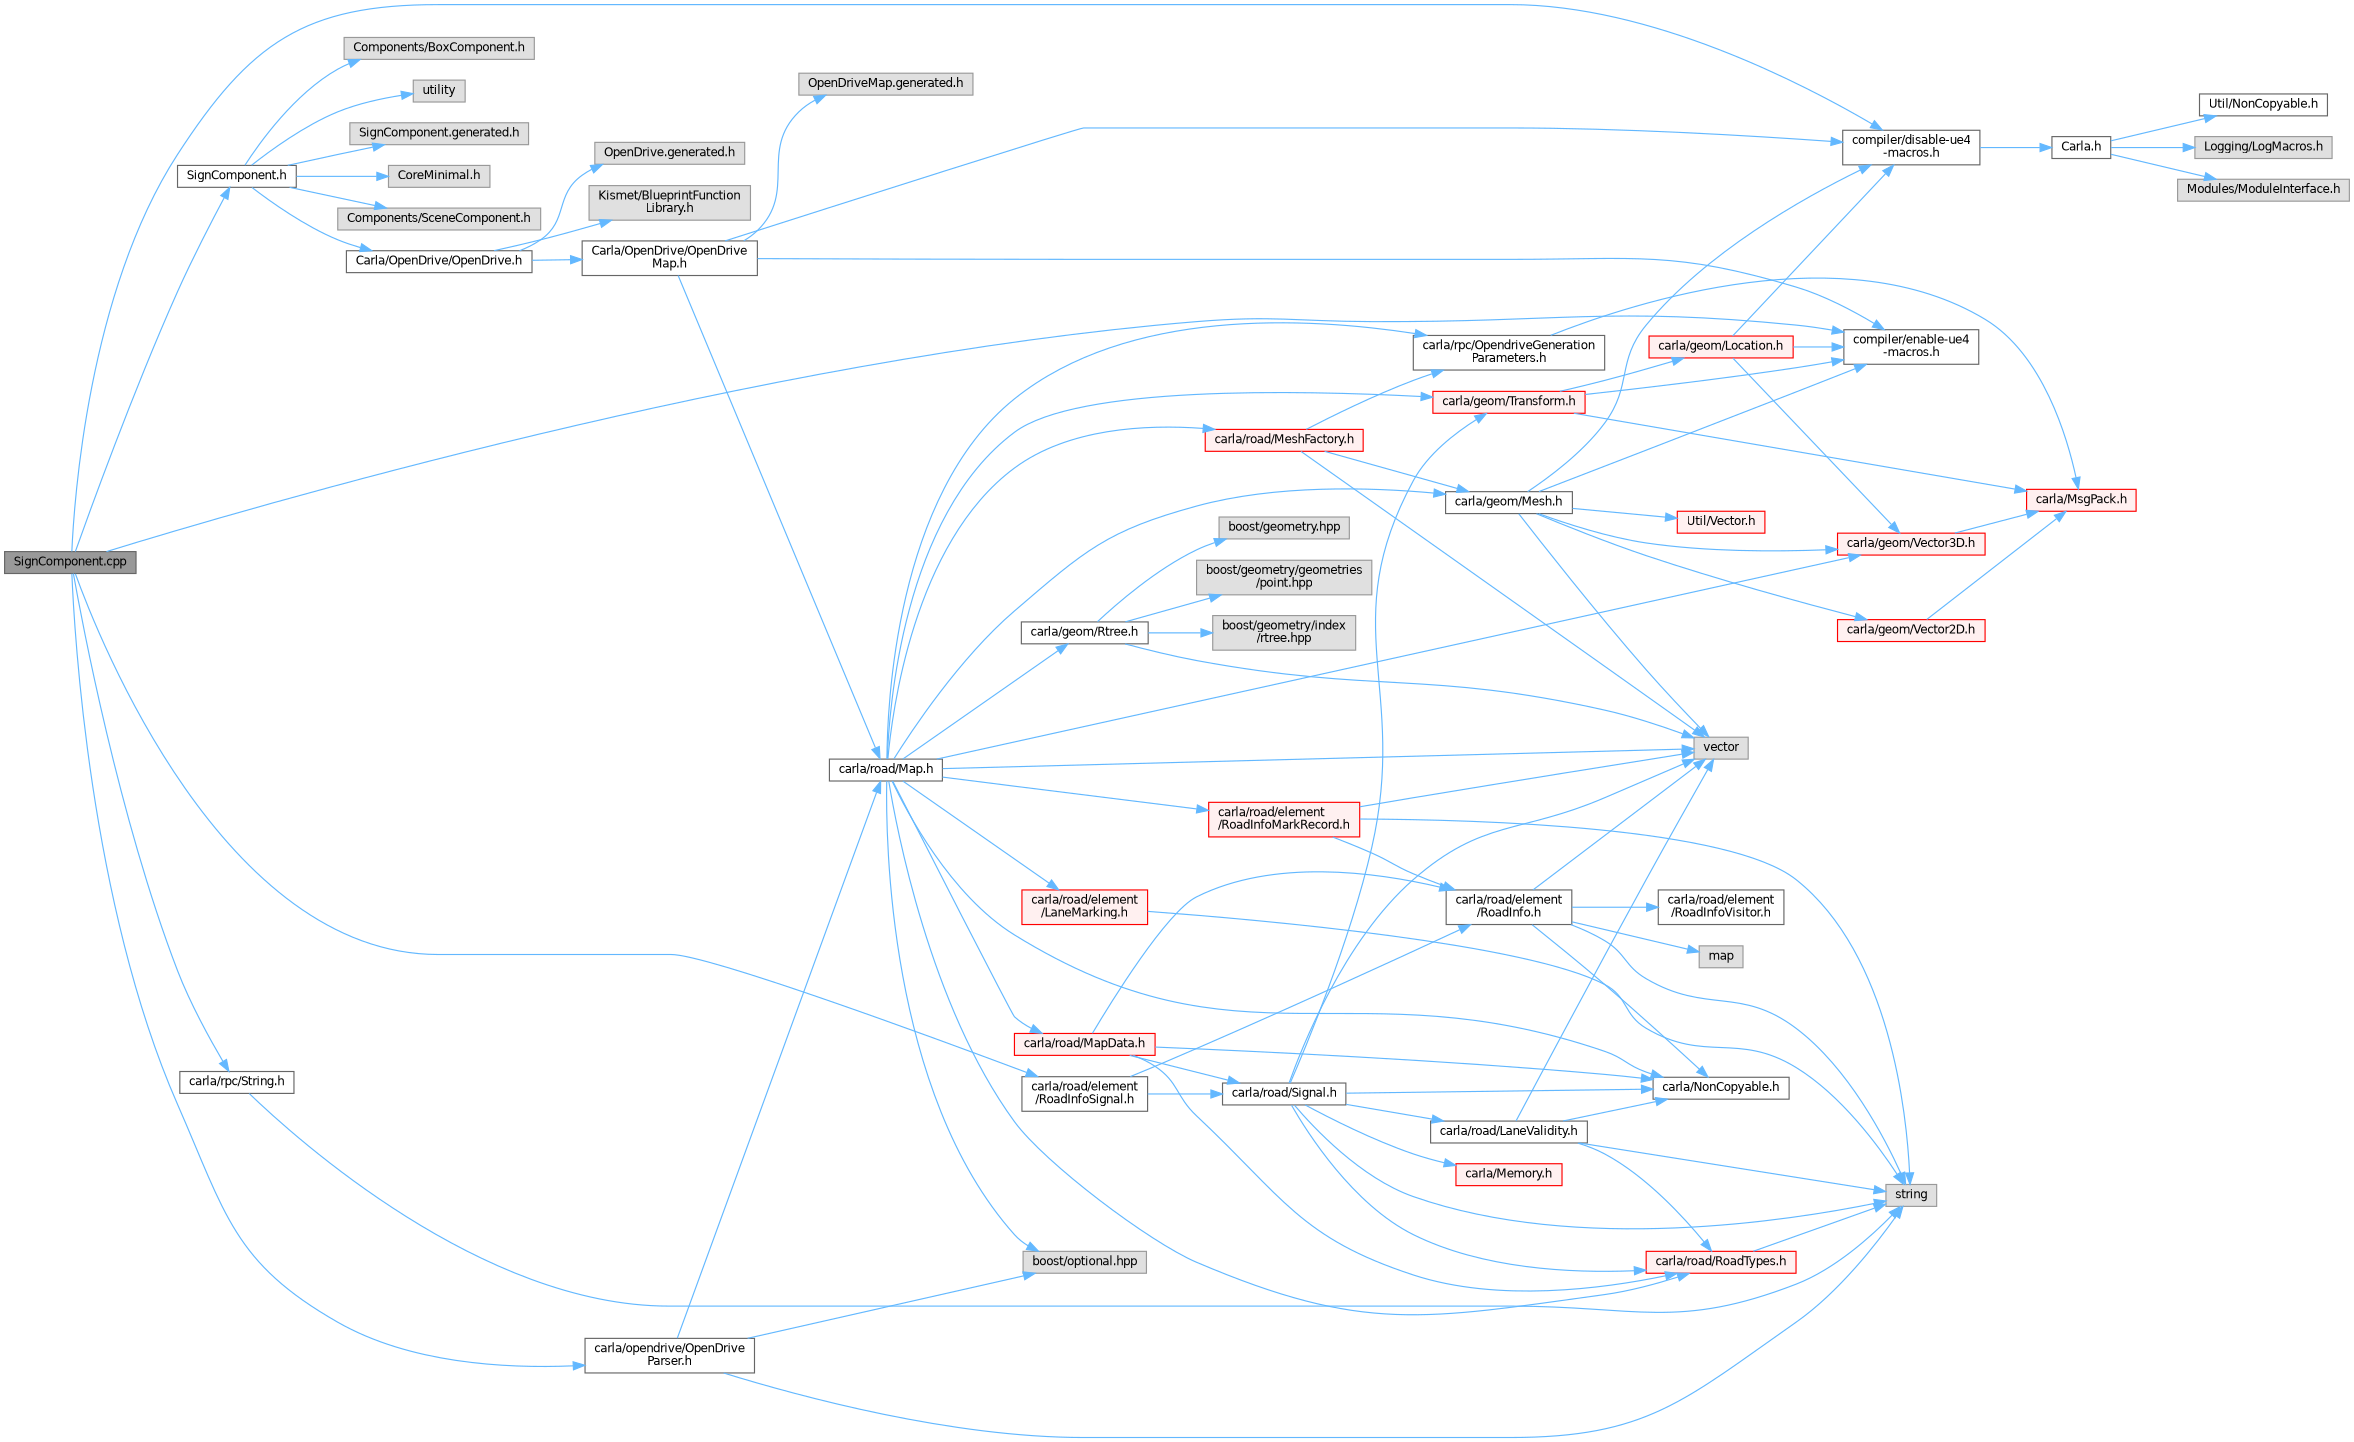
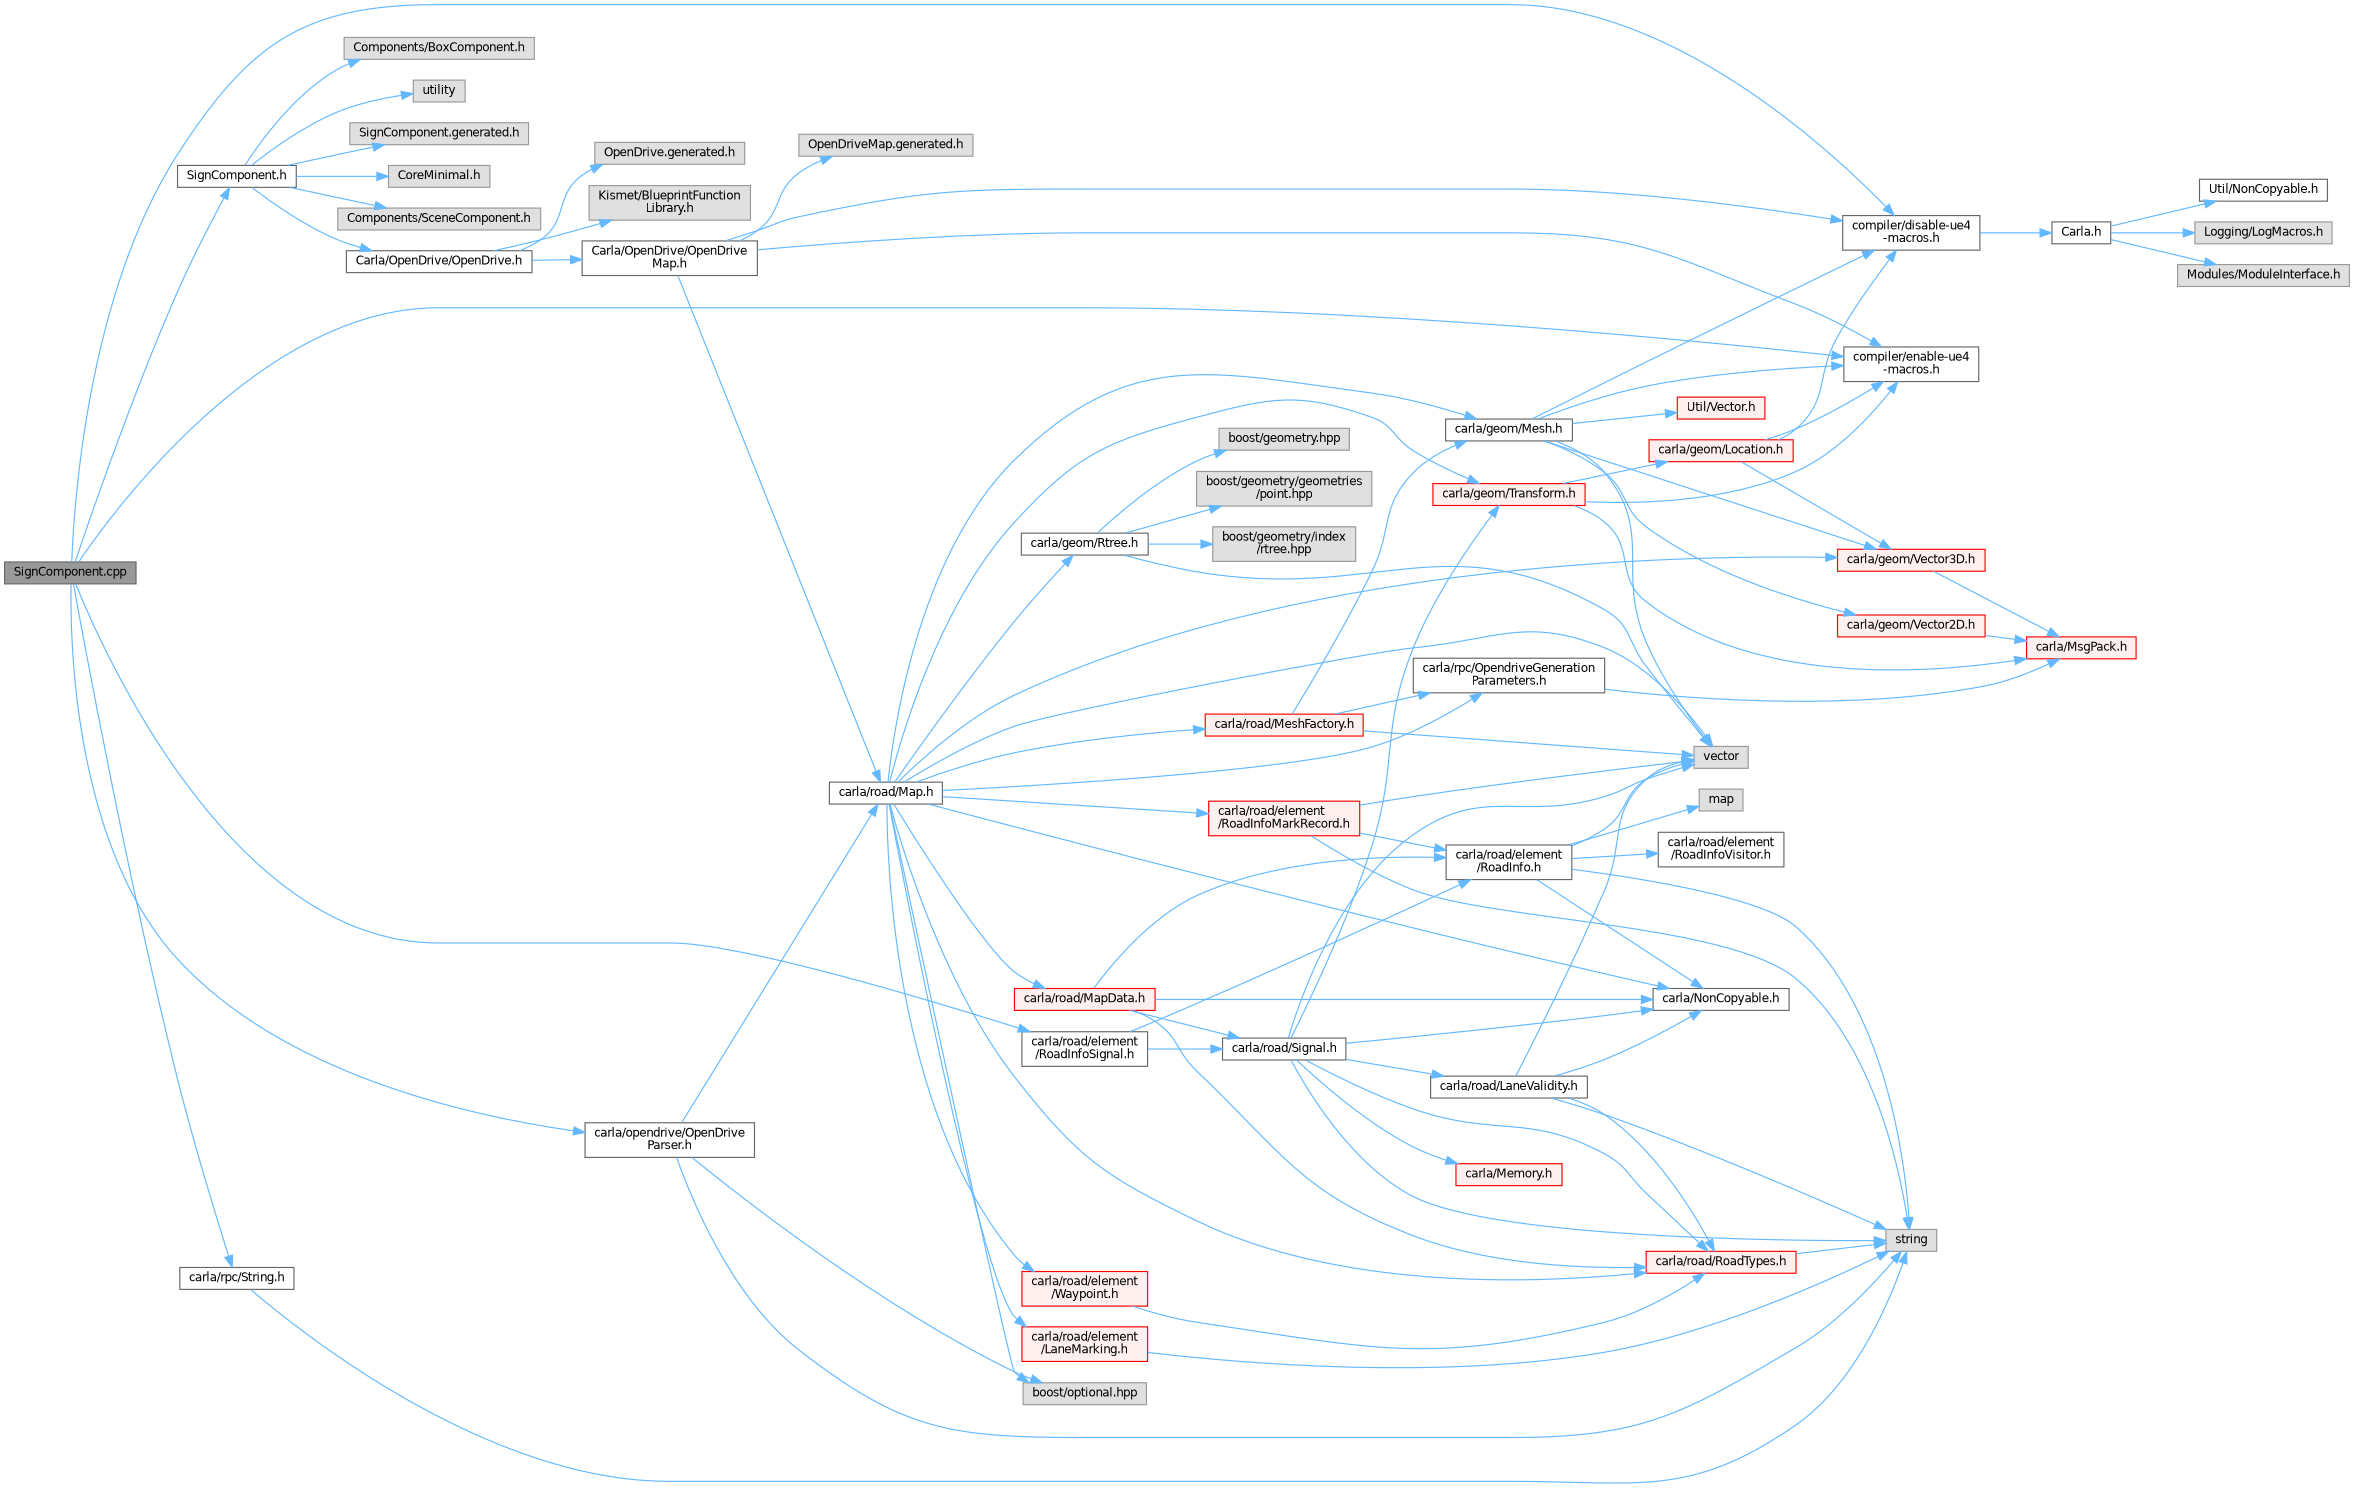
  digraph {
    rankdir=LR
    node [color=grey40 fillcolor=white fontname=Helvetica fontsize=10 shape=box style=filled]
    edge [color=steelblue1 fontname=Helvetica fontsize=10 labelfontname=Helvetica labelfontsize=10 style=solid]
    n1 [color=gray40 fillcolor=grey60 fontcolor=black height=0.2 label="SignComponent.cpp" width=0.4]
    n2 [height=0.2 label="SignComponent.h" width=0.4]
    n3 [height=0.2 label="compiler/disable-ue4\l-macros.h" width=0.4]
    n4 [height=0.2 label="compiler/enable-ue4\l-macros.h" width=0.4]
    n5 [height=0.2 label="carla/opendrive/OpenDrive\lParser.h" width=0.4]
    n6 [height=0.2 label="carla/road/element\l/RoadInfoSignal.h" width=0.4]
    n7 [height=0.2 label="carla/rpc/String.h" width=0.4]
    n8 [color=grey60 fillcolor="#E0E0E0" height=0.2 label="CoreMinimal.h" width=0.4]
    n9 [color=grey60 fillcolor="#E0E0E0" height=0.2 label="Components/SceneComponent.h" width=0.4]
    n10 [color=grey60 fillcolor="#E0E0E0" height=0.2 label="Components/BoxComponent.h" width=0.4]
    n11 [height=0.2 label="Carla/OpenDrive/OpenDrive.h" width=0.4]
    n12 [color=grey60 fillcolor="#E0E0E0" height=0.2 label=utility width=0.4]
    n13 [color=grey60 fillcolor="#E0E0E0" height=0.2 label="SignComponent.generated.h" width=0.4]
    n14 [height=0.2 label="Carla.h" width=0.4]
    n15 [height=0.2 label="carla/road/Map.h" width=0.4]
    n16 [color=grey60 fillcolor="#E0E0E0" height=0.2 label="boost/optional.hpp" width=0.4]
    n17 [color=grey60 fillcolor="#E0E0E0" height=0.2 label=string width=0.4]
    n18 [height=0.2 label="carla/road/element\l/RoadInfo.h" width=0.4]
    n19 [height=0.2 label="carla/road/Signal.h" width=0.4]
    n20 [height=0.2 label="Carla/OpenDrive/OpenDrive\lMap.h" width=0.4]
    n21 [color=grey60 fillcolor="#E0E0E0" height=0.2 label="Kismet/BlueprintFunction\lLibrary.h" width=0.4]
    n22 [color=grey60 fillcolor="#E0E0E0" height=0.2 label="OpenDrive.generated.h" width=0.4]
    n23 [color=grey60 fillcolor="#E0E0E0" height=0.2 label="OpenDriveMap.generated.h" width=0.4]
    n24 [height=0.2 label="carla/geom/Mesh.h" width=0.4]
    n25 [color=grey60 fillcolor="#E0E0E0" height=0.2 label=vector width=0.4]
    n26 [color=red fillcolor="#FFF0F0" height=0.2 label="carla/geom/Vector3D.h" width=0.4]
    n27 [height=0.2 label="carla/geom/Rtree.h" width=0.4]
    n28 [color=red fillcolor="#FFF0F0" height=0.2 label="carla/geom/Transform.h" width=0.4]
    n29 [height=0.2 label="carla/NonCopyable.h" width=0.4]
    n30 [color=red fillcolor="#FFF0F0" height=0.2 label="carla/road/element\l/LaneMarking.h" width=0.4]
    n31 [color=red fillcolor="#FFF0F0" height=0.2 label="carla/road/element\l/RoadInfoMarkRecord.h" width=0.4]
+   n32 [color=red fillcolor="#FFF0F0" height=0.2 label="carla/road/element\l/Waypoint.h" width=0.4]
    n33 [color=red fillcolor="#FFF0F0" height=0.2 label="carla/road/RoadTypes.h" width=0.4]
    n34 [color=red fillcolor="#FFF0F0" height=0.2 label="carla/road/MapData.h" width=0.4]
    n35 [color=red fillcolor="#FFF0F0" height=0.2 label="carla/road/MeshFactory.h" width=0.4]
    n36 [height=0.2 label="carla/rpc/OpendriveGeneration\lParameters.h" width=0.4]
    n37 [height=0.2 label="Util/NonCopyable.h" width=0.4]
    n38 [color=grey60 fillcolor="#E0E0E0" height=0.2 label="Logging/LogMacros.h" width=0.4]
    n39 [color=grey60 fillcolor="#E0E0E0" height=0.2 label="Modules/ModuleInterface.h" width=0.4]
    n40 [color=red fillcolor="#FFF0F0" height=0.2 label="carla/geom/Vector2D.h" width=0.4]
    n41 [color=red fillcolor="#FFF0F0" height=0.2 label="Util/Vector.h" width=0.4]
    n42 [color=red fillcolor="#FFF0F0" height=0.2 label="carla/MsgPack.h" width=0.4]
    n43 [color=grey60 fillcolor="#E0E0E0" height=0.2 label="boost/geometry.hpp" width=0.4]
    n44 [color=grey60 fillcolor="#E0E0E0" height=0.2 label="boost/geometry/geometries\l/point.hpp" width=0.4]
    n45 [color=grey60 fillcolor="#E0E0E0" height=0.2 label="boost/geometry/index\l/rtree.hpp" width=0.4]
    n46 [color=red fillcolor="#FFF0F0" height=0.2 label="carla/geom/Location.h" width=0.4]
    n47 [height=0.2 label="carla/road/element\l/RoadInfoVisitor.h" width=0.4]
    n48 [color=grey60 fillcolor="#E0E0E0" height=0.2 label=map width=0.4]
    n49 [color=red fillcolor="#FFF0F0" height=0.2 label="carla/Memory.h" width=0.4]
    n50 [height=0.2 label="carla/road/LaneValidity.h" width=0.4]
    n1 -> n2
    n1 -> n3
    n1 -> n4
    n1 -> n5
    n1 -> n6
    n1 -> n7
    n2 -> n8
    n2 -> n9
    n2 -> n10
    n2 -> n11
    n2 -> n12
    n2 -> n13
    n3 -> n14
    n5 -> n15
    n5 -> n16
    n5 -> n17
    n6 -> n18
    n6 -> n19
    n7 -> n17
    n11 -> n20
    n11 -> n21
    n11 -> n22
    n14 -> n37
    n14 -> n38
    n14 -> n39
    n15 -> n16
    n15 -> n24
    n15 -> n25
    n15 -> n26
    n15 -> n27
    n15 -> n28
    n15 -> n29
    n15 -> n30
    n15 -> n31
+   n15 -> n32
    n15 -> n33
    n15 -> n34
    n15 -> n35
    n15 -> n36
    n18 -> n17
    n18 -> n25
    n18 -> n29
    n18 -> n47
    n18 -> n48
    n19 -> n17
    n19 -> n25
    n19 -> n28
    n19 -> n29
    n19 -> n33
    n19 -> n49
    n19 -> n50
    n20 -> n3
    n20 -> n4
    n20 -> n15
    n20 -> n23
    n24 -> n3
    n24 -> n4
    n24 -> n25
    n24 -> n26
    n24 -> n40
    n24 -> n41
    n26 -> n42
    n27 -> n25
    n27 -> n43
    n27 -> n44
    n27 -> n45
    n28 -> n4
    n28 -> n42
    n28 -> n46
    n30 -> n17
    n31 -> n17
    n31 -> n18
    n31 -> n25
+   n32 -> n33
    n33 -> n17
    n34 -> n18
    n34 -> n19
    n34 -> n29
    n34 -> n33
    n35 -> n24
    n35 -> n25
    n35 -> n36
    n36 -> n42
    n40 -> n42
    n46 -> n3
    n46 -> n4
    n46 -> n26
    n50 -> n17
    n50 -> n25
    n50 -> n29
    n50 -> n33
  }
